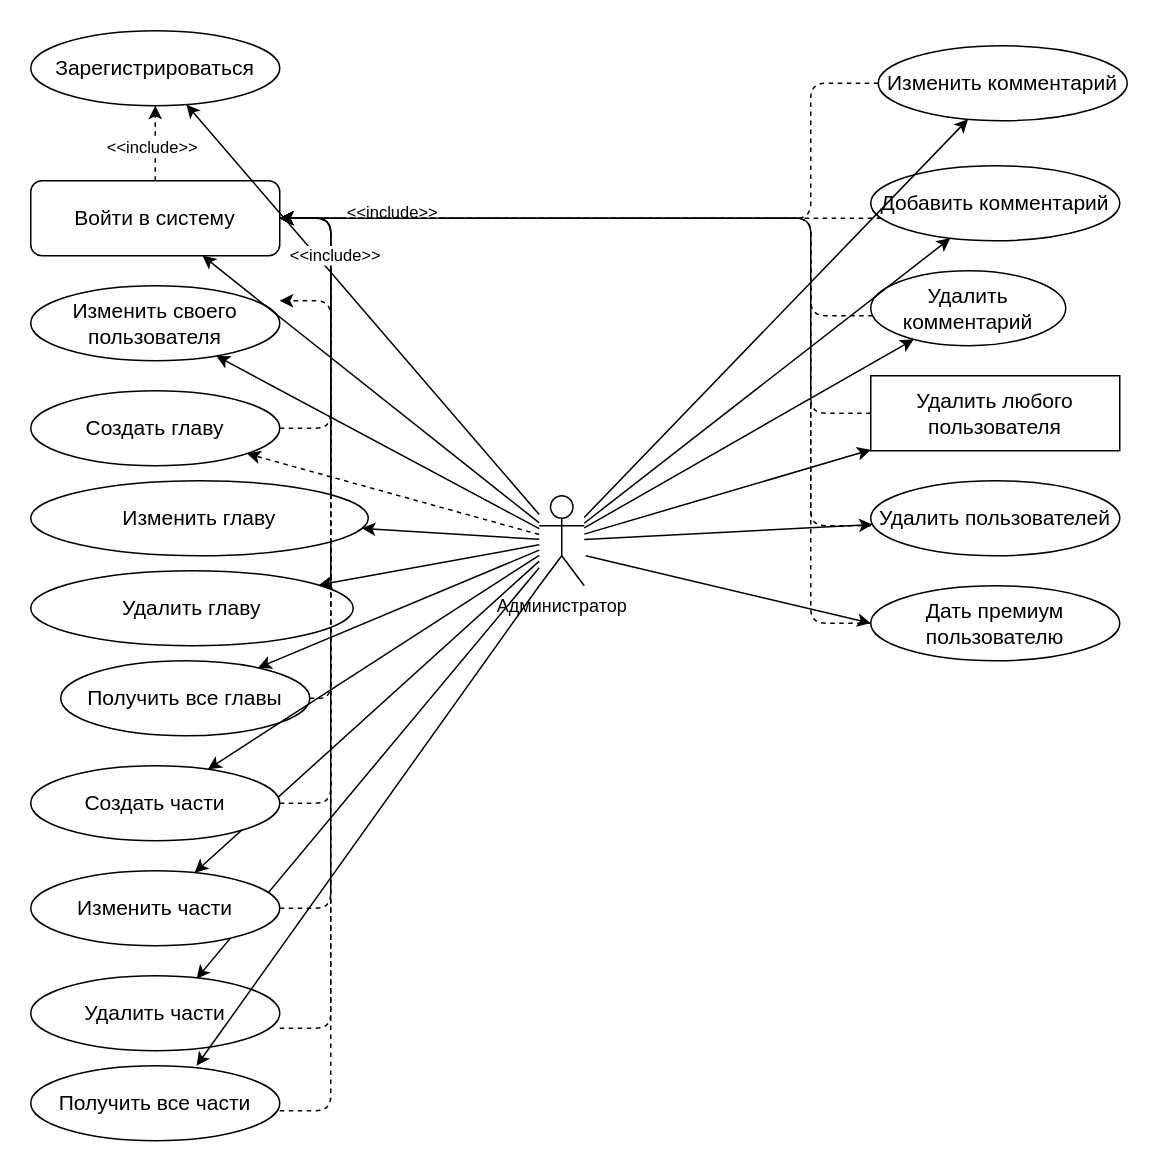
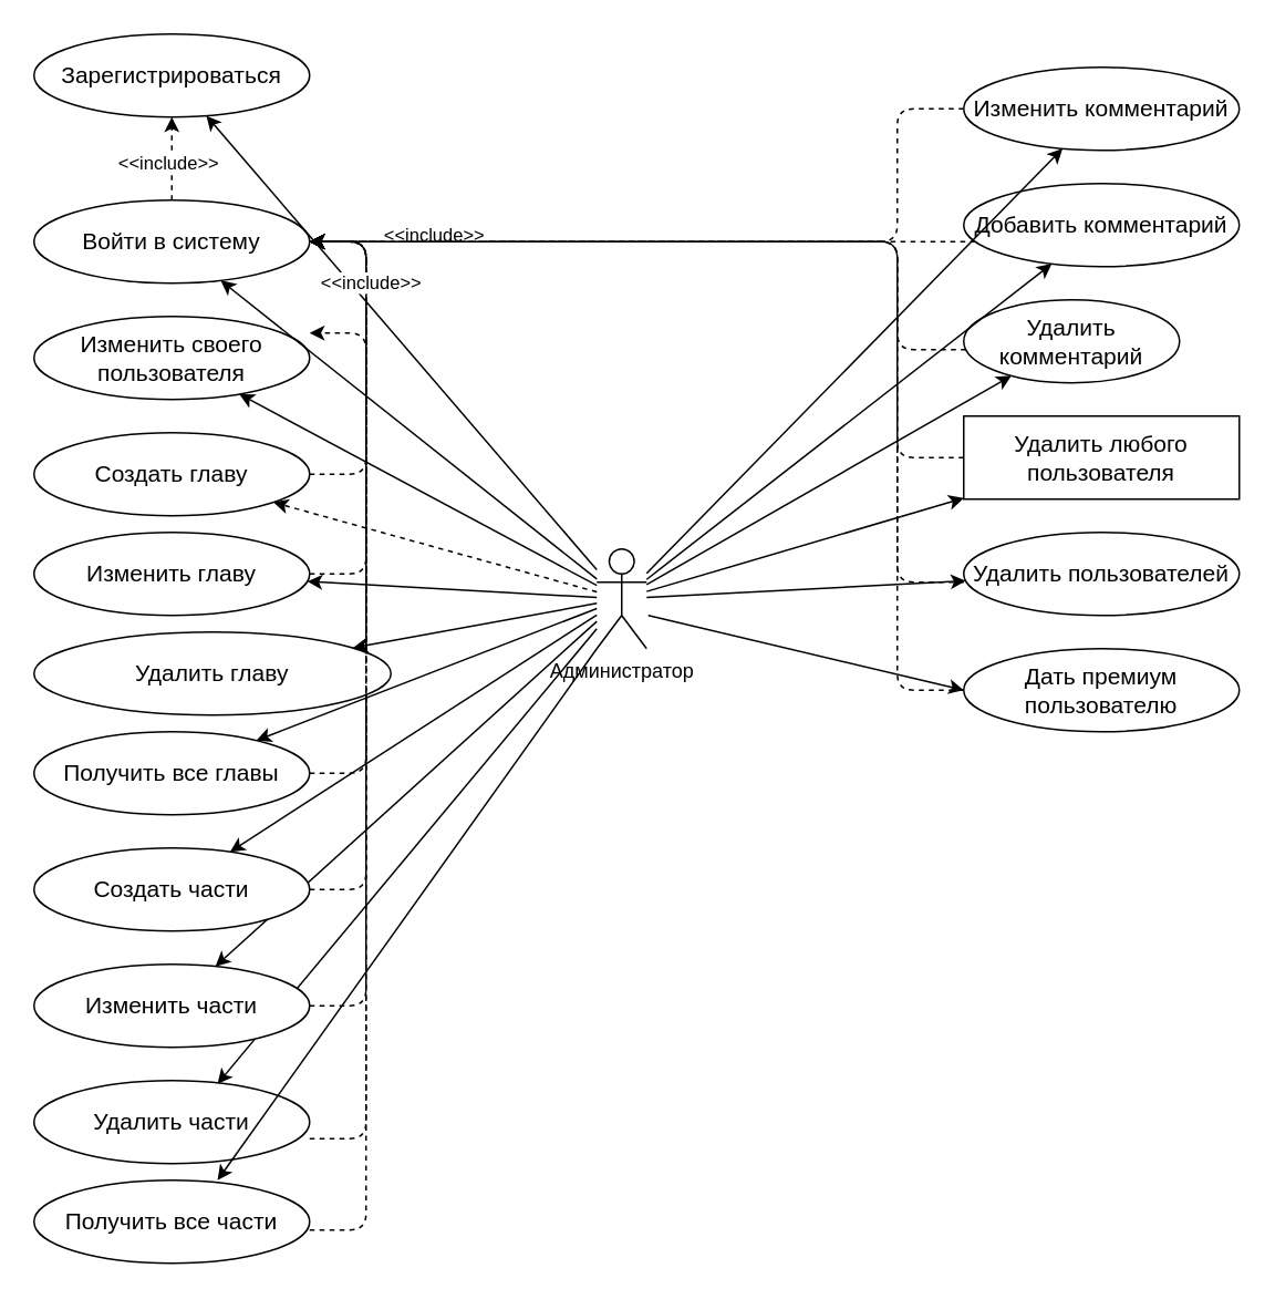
  <mxCell id="0" />
  <mxCell id="1" parent="0" />
  <mxCell id="2" style="edgeStyle=elbowEdgeStyle;rounded=1;orthogonalLoop=1;jettySize=auto;html=1;dashed=1;" parent="1" target="7" edge="1"><mxGeometry relative="1" as="geometry"><Array as="points"><mxPoint x="220" y="330" /></Array><mxPoint x="186" y="605" as="sourcePoint" /></mxGeometry></mxCell>
  <mxCell id="3" style="edgeStyle=elbowEdgeStyle;rounded=1;orthogonalLoop=1;jettySize=auto;html=1;dashed=1;" parent="1" target="7" edge="1"><mxGeometry relative="1" as="geometry"><Array as="points"><mxPoint x="220" y="330" /></Array><mxPoint x="186" y="535" as="sourcePoint" /></mxGeometry></mxCell>
  <mxCell id="4" value="Зарегистрироваться" style="ellipse;whiteSpace=wrap;html=1;fontSize=14;" parent="1" vertex="1"><mxGeometry x="20" y="20" width="166" height="50" as="geometry" /></mxCell>
  <mxCell id="5" style="edgeStyle=orthogonalEdgeStyle;rounded=0;orthogonalLoop=1;jettySize=auto;html=1;endArrow=classic;endFill=1;dashed=1;" parent="1" source="7" target="4" edge="1"><mxGeometry relative="1" as="geometry" /></mxCell>
  <mxCell id="6" value="&amp;lt;&amp;lt;include&amp;gt;&amp;gt;" style="edgeLabel;html=1;align=center;verticalAlign=middle;resizable=0;points=[];" parent="5" vertex="1" connectable="0"><mxGeometry x="0.273" y="3" relative="1" as="geometry"><mxPoint y="9" as="offset" /></mxGeometry></mxCell>
- <mxCell id="7" value="Войти в систему" style="whiteSpace=wrap;html=1;fontSize=14;rounded=1;" parent="1" vertex="1"><mxGeometry x="20" y="120" width="166" height="50" as="geometry" /></mxCell>
+ <mxCell id="7" value="Войти в систему" style="ellipse;whiteSpace=wrap;html=1;fontSize=14;" parent="1" vertex="1"><mxGeometry x="20" y="120" width="166" height="50" as="geometry" /></mxCell>
  <mxCell id="8" value="Создать главу" style="ellipse;whiteSpace=wrap;html=1;fontSize=14;" parent="1" vertex="1"><mxGeometry x="20" y="260" width="166" height="50" as="geometry" /></mxCell>
- <mxCell id="9" value="Изменить главу" style="ellipse;whiteSpace=wrap;html=1;fontSize=14;" parent="1" vertex="1"><mxGeometry x="20" y="320" width="225" height="50" as="geometry" /></mxCell>
+ <mxCell id="9" value="Изменить главу" style="ellipse;whiteSpace=wrap;html=1;fontSize=14;" parent="1" vertex="1"><mxGeometry x="20" y="320" width="166" height="50" as="geometry" /></mxCell>
  <mxCell id="10" style="edgeStyle=elbowEdgeStyle;rounded=1;orthogonalLoop=1;jettySize=auto;html=1;dashed=1;endArrow=classic;endFill=1;" parent="1" source="11" target="7" edge="1"><mxGeometry relative="1" as="geometry"><Array as="points"><mxPoint x="220" y="310" /></Array></mxGeometry></mxCell>
  <mxCell id="11" value="Удалить главу" style="ellipse;whiteSpace=wrap;html=1;fontSize=14;" parent="1" vertex="1"><mxGeometry x="20" y="380" width="215" height="50" as="geometry" /></mxCell>
  <mxCell id="12" style="edgeStyle=elbowEdgeStyle;rounded=1;orthogonalLoop=1;jettySize=auto;html=1;dashed=1;endArrow=classic;endFill=1;" parent="1" source="13" target="7" edge="1"><mxGeometry relative="1" as="geometry"><Array as="points"><mxPoint x="540" y="145" /></Array></mxGeometry></mxCell>
  <mxCell id="13" value="Добавить комментарий" style="ellipse;whiteSpace=wrap;html=1;fontSize=14;" parent="1" vertex="1"><mxGeometry x="580" y="110" width="166" height="50" as="geometry" /></mxCell>
  <mxCell id="14" style="edgeStyle=elbowEdgeStyle;rounded=1;orthogonalLoop=1;jettySize=auto;html=1;dashed=1;endArrow=classic;endFill=1;" parent="1" source="15" target="7" edge="1"><mxGeometry relative="1" as="geometry"><Array as="points"><mxPoint x="540" y="210" /></Array></mxGeometry></mxCell>
  <mxCell id="15" value="Удалить комментарий" style="ellipse;whiteSpace=wrap;html=1;fontSize=14;" parent="1" vertex="1"><mxGeometry x="580" y="180" width="130" height="50" as="geometry" /></mxCell>
  <mxCell id="16" style="edgeStyle=elbowEdgeStyle;rounded=1;orthogonalLoop=1;jettySize=auto;html=1;dashed=1;endArrow=classic;endFill=1;" parent="1" target="7" edge="1"><mxGeometry relative="1" as="geometry"><Array as="points"><mxPoint x="220" y="370" /></Array><mxPoint x="186" y="685" as="sourcePoint" /></mxGeometry></mxCell>
  <mxCell id="17" style="edgeStyle=elbowEdgeStyle;rounded=1;orthogonalLoop=1;jettySize=auto;html=1;endArrow=classic;endFill=1;dashed=1;" parent="1" source="8" target="7" edge="1"><mxGeometry relative="1" as="geometry"><mxPoint x="-217" y="110" as="sourcePoint" /><mxPoint x="-217" y="60" as="targetPoint" /><Array as="points"><mxPoint x="220" y="220" /></Array></mxGeometry></mxCell>
  <mxCell id="18" value="&amp;lt;&amp;lt;include&amp;gt;&amp;gt;" style="edgeLabel;html=1;align=center;verticalAlign=middle;resizable=0;points=[];" parent="17" vertex="1" connectable="0"><mxGeometry x="0.273" y="3" relative="1" as="geometry"><mxPoint x="43" y="-47" as="offset" /></mxGeometry></mxCell>
  <mxCell id="19" style="edgeStyle=elbowEdgeStyle;rounded=1;orthogonalLoop=1;jettySize=auto;html=1;endArrow=classic;endFill=1;dashed=1;" parent="1" source="9" target="7" edge="1"><mxGeometry relative="1" as="geometry"><mxPoint x="-134" y="215" as="sourcePoint" /><mxPoint x="-134" y="135" as="targetPoint" /><Array as="points"><mxPoint x="220" y="260" /></Array></mxGeometry></mxCell>
  <mxCell id="20" style="edgeStyle=elbowEdgeStyle;rounded=1;orthogonalLoop=1;jettySize=auto;html=1;dashed=1;" parent="1" source="21" target="7" edge="1"><mxGeometry relative="1" as="geometry"><Array as="points"><mxPoint x="540" y="240" /></Array></mxGeometry></mxCell>
  <mxCell id="21" value="Удалить любого пользователя" style="whiteSpace=wrap;html=1;fontSize=14;rounded=0;" parent="1" vertex="1"><mxGeometry x="580" y="250" width="166" height="50" as="geometry" /></mxCell>
  <mxCell id="22" style="edgeStyle=elbowEdgeStyle;rounded=1;orthogonalLoop=1;jettySize=auto;html=1;dashed=1;exitX=0;exitY=0.5;exitDx=0;exitDy=0;" parent="1" source="52" target="7" edge="1"><mxGeometry relative="1" as="geometry"><Array as="points"><mxPoint x="540" y="340" /><mxPoint x="540" y="290" /></Array></mxGeometry></mxCell>
  <mxCell id="23" value="Удалить пользователей" style="ellipse;whiteSpace=wrap;html=1;fontSize=14;" parent="1" vertex="1"><mxGeometry x="580" y="320" width="166" height="50" as="geometry" /></mxCell>
  <mxCell id="24" value="Изменить своего пользователя" style="ellipse;whiteSpace=wrap;html=1;fontSize=14;" parent="1" vertex="1"><mxGeometry x="20" y="190" width="166" height="50" as="geometry" /></mxCell>
- <mxCell id="25" value="Изменить комментарий" style="ellipse;whiteSpace=wrap;html=1;fontSize=14;" parent="1" vertex="1"><mxGeometry x="585" y="30" width="166" height="50" as="geometry" /></mxCell>
+ <mxCell id="25" value="Изменить комментарий" style="ellipse;whiteSpace=wrap;html=1;fontSize=14;" parent="1" vertex="1"><mxGeometry x="580" y="40" width="166" height="50" as="geometry" /></mxCell>
  <mxCell id="26" style="edgeStyle=elbowEdgeStyle;rounded=1;orthogonalLoop=1;jettySize=auto;html=1;dashed=1;endArrow=classic;endFill=1;" parent="1" source="25" target="7" edge="1"><mxGeometry relative="1" as="geometry"><Array as="points"><mxPoint x="540" y="115" /></Array></mxGeometry></mxCell>
  <mxCell id="27" style="edgeStyle=elbowEdgeStyle;rounded=1;orthogonalLoop=1;jettySize=auto;html=1;dashed=1;" parent="1" source="28" target="7" edge="1"><mxGeometry relative="1" as="geometry"><Array as="points"><mxPoint x="220" y="260" /><mxPoint x="540" y="100" /></Array></mxGeometry></mxCell>
- <mxCell id="28" value="Получить все главы" style="ellipse;whiteSpace=wrap;html=1;fontSize=14;" parent="1" vertex="1"><mxGeometry x="40" y="440" width="166" height="50" as="geometry" /></mxCell>
+ <mxCell id="28" value="Получить все главы" style="ellipse;whiteSpace=wrap;html=1;fontSize=14;" parent="1" vertex="1"><mxGeometry x="20" y="440" width="166" height="50" as="geometry" /></mxCell>
  <mxCell id="29" style="rounded=1;orthogonalLoop=1;jettySize=auto;html=1;" parent="1" source="44" target="25" edge="1"><mxGeometry relative="1" as="geometry"><mxPoint x="480" y="210" as="targetPoint" /></mxGeometry></mxCell>
  <mxCell id="30" style="edgeStyle=none;rounded=1;orthogonalLoop=1;jettySize=auto;html=1;" parent="1" source="44" target="13" edge="1"><mxGeometry relative="1" as="geometry" /></mxCell>
  <mxCell id="31" style="edgeStyle=none;rounded=1;orthogonalLoop=1;jettySize=auto;html=1;" parent="1" source="44" target="15" edge="1"><mxGeometry relative="1" as="geometry" /></mxCell>
  <mxCell id="32" style="edgeStyle=none;rounded=1;orthogonalLoop=1;jettySize=auto;html=1;" parent="1" source="44" target="21" edge="1"><mxGeometry relative="1" as="geometry" /></mxCell>
  <mxCell id="33" style="edgeStyle=none;rounded=1;orthogonalLoop=1;jettySize=auto;html=1;" parent="1" source="44" target="23" edge="1"><mxGeometry relative="1" as="geometry" /></mxCell>
  <mxCell id="34" style="edgeStyle=none;rounded=1;orthogonalLoop=1;jettySize=auto;html=1;" parent="1" source="44" target="4" edge="1"><mxGeometry relative="1" as="geometry" /></mxCell>
  <mxCell id="35" style="edgeStyle=none;rounded=1;orthogonalLoop=1;jettySize=auto;html=1;" parent="1" source="44" target="7" edge="1"><mxGeometry relative="1" as="geometry" /></mxCell>
  <mxCell id="36" style="edgeStyle=none;rounded=1;orthogonalLoop=1;jettySize=auto;html=1;" parent="1" source="44" target="24" edge="1"><mxGeometry relative="1" as="geometry" /></mxCell>
  <mxCell id="37" style="edgeStyle=none;rounded=1;orthogonalLoop=1;jettySize=auto;html=1;dashed=1;" parent="1" source="44" target="8" edge="1"><mxGeometry relative="1" as="geometry" /></mxCell>
  <mxCell id="38" style="edgeStyle=none;rounded=1;orthogonalLoop=1;jettySize=auto;html=1;" parent="1" source="44" target="9" edge="1"><mxGeometry relative="1" as="geometry" /></mxCell>
  <mxCell id="39" style="edgeStyle=none;rounded=1;orthogonalLoop=1;jettySize=auto;html=1;" parent="1" source="44" target="11" edge="1"><mxGeometry relative="1" as="geometry" /></mxCell>
  <mxCell id="40" style="edgeStyle=none;rounded=1;orthogonalLoop=1;jettySize=auto;html=1;" parent="1" source="44" target="28" edge="1"><mxGeometry relative="1" as="geometry" /></mxCell>
  <mxCell id="41" style="edgeStyle=none;rounded=1;orthogonalLoop=1;jettySize=auto;html=1;" parent="1" source="44" edge="1"><mxGeometry relative="1" as="geometry"><mxPoint x="138.078" y="512.342" as="targetPoint" /></mxGeometry></mxCell>
  <mxCell id="42" style="edgeStyle=none;rounded=1;orthogonalLoop=1;jettySize=auto;html=1;" parent="1" source="44" edge="1"><mxGeometry relative="1" as="geometry"><mxPoint x="129.27" y="581.285" as="targetPoint" /></mxGeometry></mxCell>
  <mxCell id="43" style="edgeStyle=none;rounded=1;orthogonalLoop=1;jettySize=auto;html=1;" parent="1" source="44" edge="1"><mxGeometry relative="1" as="geometry"><mxPoint x="130.549" y="651.984" as="targetPoint" /></mxGeometry></mxCell>
  <mxCell id="44" value="Администратор" style="shape=umlActor;verticalLabelPosition=bottom;verticalAlign=top;html=1;outlineConnect=0;" parent="1" vertex="1"><mxGeometry x="359" y="330" width="30" height="60" as="geometry" /></mxCell>
  <mxCell id="45" value="&amp;lt;&amp;lt;include&amp;gt;&amp;gt;" style="edgeLabel;html=1;align=center;verticalAlign=middle;resizable=0;points=[];" parent="1" vertex="1" connectable="0"><mxGeometry x="220" y="170.005" as="geometry"><mxPoint x="2" y="-1" as="offset" /></mxGeometry></mxCell>
  <mxCell id="46" value="Создать части" style="ellipse;whiteSpace=wrap;html=1;fontSize=14;" parent="1" vertex="1"><mxGeometry x="20" y="510" width="166" height="50" as="geometry" /></mxCell>
  <mxCell id="47" value="Изменить части" style="ellipse;whiteSpace=wrap;html=1;fontSize=14;" parent="1" vertex="1"><mxGeometry x="20" y="580" width="166" height="50" as="geometry" /></mxCell>
  <mxCell id="48" value="Удалить части" style="ellipse;whiteSpace=wrap;html=1;fontSize=14;" parent="1" vertex="1"><mxGeometry x="20" y="650" width="166" height="50" as="geometry" /></mxCell>
  <mxCell id="49" value="Получить все части" style="ellipse;whiteSpace=wrap;html=1;fontSize=14;" parent="1" vertex="1"><mxGeometry x="20" y="710" width="166" height="50" as="geometry" /></mxCell>
  <mxCell id="50" style="edgeStyle=elbowEdgeStyle;rounded=1;orthogonalLoop=1;jettySize=auto;html=1;dashed=1;endArrow=classic;endFill=1;" parent="1" edge="1"><mxGeometry relative="1" as="geometry"><Array as="points"><mxPoint x="220" y="425" /></Array><mxPoint x="186" y="740" as="sourcePoint" /><mxPoint x="186" y="200" as="targetPoint" /></mxGeometry></mxCell>
  <mxCell id="51" style="edgeStyle=none;rounded=1;orthogonalLoop=1;jettySize=auto;html=1;exitX=0;exitY=1;exitDx=0;exitDy=0;exitPerimeter=0;" parent="1" source="44" edge="1"><mxGeometry relative="1" as="geometry"><mxPoint x="359" y="436.02" as="sourcePoint" /><mxPoint x="130.549" y="710.004" as="targetPoint" /></mxGeometry></mxCell>
  <mxCell id="52" value="Дать премиум пользователю" style="ellipse;whiteSpace=wrap;html=1;fontSize=14;" parent="1" vertex="1"><mxGeometry x="580" y="390" width="166" height="50" as="geometry" /></mxCell>
  <mxCell id="53" style="edgeStyle=none;rounded=1;orthogonalLoop=1;jettySize=auto;html=1;entryX=0;entryY=0.5;entryDx=0;entryDy=0;" parent="1" target="52" edge="1"><mxGeometry relative="1" as="geometry"><mxPoint x="390" y="370" as="sourcePoint" /><mxPoint x="591" y="359" as="targetPoint" /></mxGeometry></mxCell>
  <mxCell id="54" style="edgeStyle=elbowEdgeStyle;rounded=1;orthogonalLoop=1;jettySize=auto;html=1;dashed=1;entryX=1;entryY=0.5;entryDx=0;entryDy=0;" parent="1" target="7" edge="1"><mxGeometry relative="1" as="geometry"><Array as="points"><mxPoint x="540" y="295" /></Array><mxPoint x="580" y="350" as="sourcePoint" /><mxPoint x="186" y="150" as="targetPoint" /></mxGeometry></mxCell>
